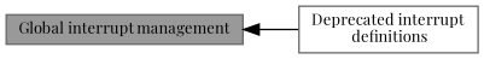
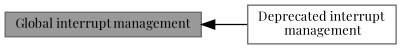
  digraph {
    rankdir=LR
    fontname="Playfair Display"
    node [fontname="Playfair Display" fontsize=10 shape=box style=filled]
-   n1 [color=grey40 fillcolor=white height=0.2 label="Deprecated interrupt\l definitions" width=0.4]
+   n1 [color=grey40 fillcolor=white height=0.2 label="Deprecated interrupt\l management" width=0.4]
    n2 [color=gray40 fillcolor=grey60 fontcolor=black height=0.2 label="Global interrupt management" width=0.4]
    n2 -> n1 [dir=back fontname="Playfair Display" fontsize=10 labelfontname=FreeSans labelfontsize=10 shape=plaintext style=solid]
  }
